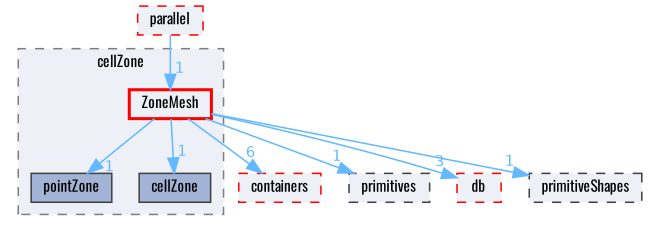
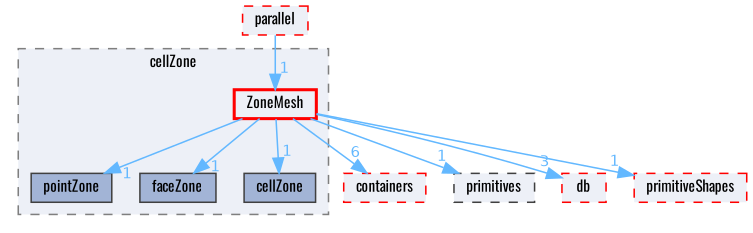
  digraph {
    compound=true
    fontname=Oswald
    node [color=red fillcolor="#edf0f7" fontname=Oswald fontsize=10 shape=box style="filled,dashed"]
    edge [color=steelblue1 fontcolor=steelblue1 fontname=Oswald fontsize=10 headlabel=1 labeldistance=1.5 labelfontname=Helvetica labelfontsize=10]
    n1 [color=grey25 fillcolor="#a2b4d6" height=0.2 label=pointZone style=filled width=0.4]
+   n2 [color=grey25 fillcolor="#a2b4d6" height=0.2 label=faceZone style=filled width=0.4]
    n3 [color=grey25 fillcolor="#a2b4d6" height=0.2 label=cellZone style=filled width=0.4]
    n4 [height=0.2 label=ZoneMesh style="filled,bold" width=0.4]
    n5 [height=0.2 label=containers width=0.4]
    n6 [color=grey25 height=0.2 label=primitives width=0.4]
    n7 [height=0.2 label=db width=0.4]
-   n8 [color=grey25 height=0.2 label=primitiveShapes width=0.4]
+   n8 [height=0.2 label=primitiveShapes width=0.4]
    n9 [height=0.2 label=parallel width=0.4]
    subgraph cluster_1 {
      bgcolor="#edf0f7"
      fontsize=10
      label=cellZone
      pencolor=grey50
      style="filled,dashed"
      n1
+     n2
      n3
      n4
    }
    n4 -> n1
+   n4 -> n2
    n4 -> n3
    n4 -> n5 [headlabel=6]
    n4 -> n6
    n4 -> n7 [headlabel=3]
    n4 -> n8
    n9 -> n4
  }
